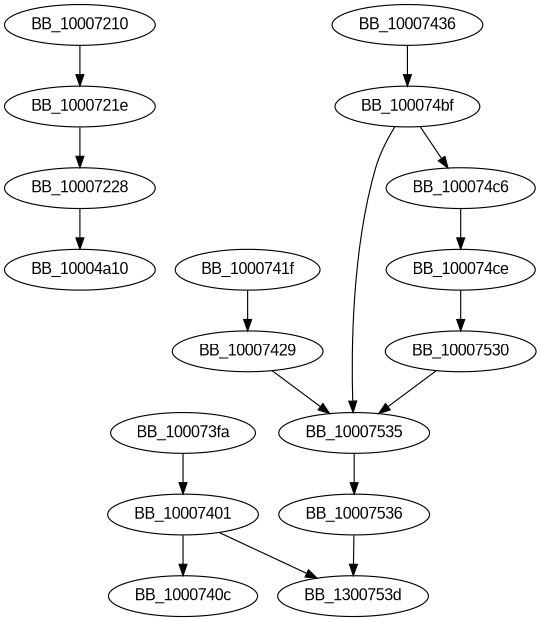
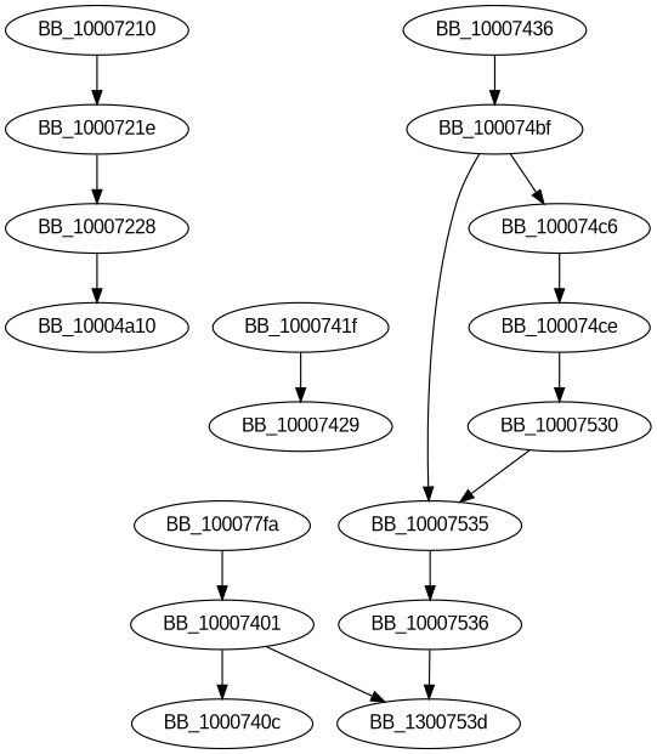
  digraph {
    fontname="Liberation Sans"
    node [fontname="Liberation Sans"]
    edge [fontname="Liberation Sans"]
    BB_10007210
    BB_1000721e
    BB_10007228
    BB_10004a10
-   BB_100073fa
+   BB_100073fa [label=BB_100077fa]
    BB_10007401
    BB_1000740c
    n8 [label=BB_1300753d]
    BB_1000741f
    BB_10007429
    BB_10007536
    BB_10007535
    BB_10007436
    BB_100074bf
    BB_100074c6
    BB_100074ce
    BB_10007530
    BB_10007210 -> BB_1000721e
    BB_1000721e -> BB_10007228
    BB_10007228 -> BB_10004a10
    BB_100073fa -> BB_10007401
    BB_10007401 -> BB_1000740c
    BB_10007401 -> n8
    BB_1000741f -> BB_10007429
-   BB_10007429 -> BB_10007535
    BB_10007536 -> n8
    BB_10007535 -> BB_10007536
    BB_10007436 -> BB_100074bf
    BB_100074bf -> BB_10007535
    BB_100074bf -> BB_100074c6
    BB_100074c6 -> BB_100074ce
    BB_100074ce -> BB_10007530
    BB_10007530 -> BB_10007535
  }
